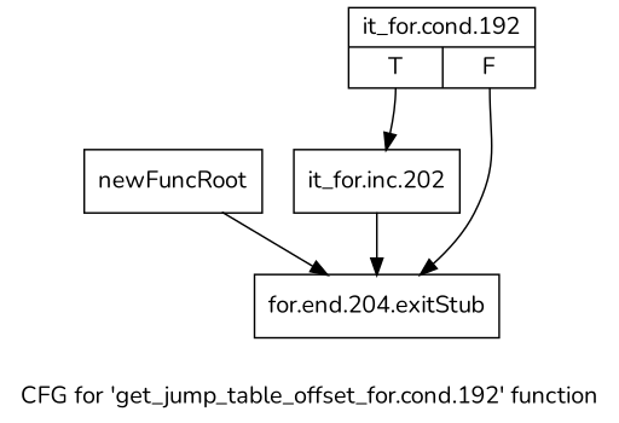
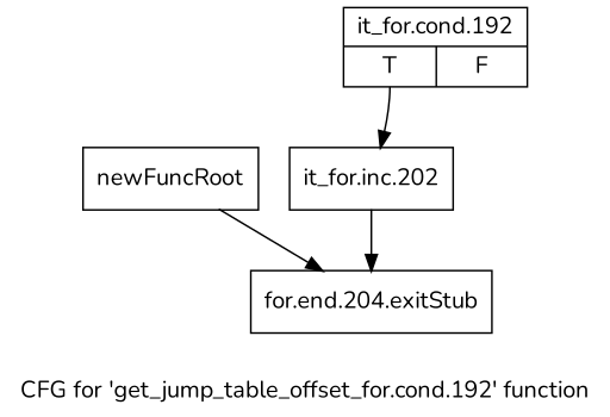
  digraph {
    fontname=Nunito
    label="CFG for 'get_jump_table_offset_for.cond.192' function"
    node [fontname=Nunito shape=record]
    edge [fontname=Nunito]
    n1 [label="{newFuncRoot}"]
    n2 [label="{for.end.204.exitStub}"]
    n3 [label="{it_for.cond.192|{<s0>T|<s1>F}}"]
    n4 [label="{it_for.inc.202}"]
    n1 -> n2
-   n3 -> n2 [tailport=s1]
    n3 -> n4 [tailport=s0]
    n4 -> n2
  }
